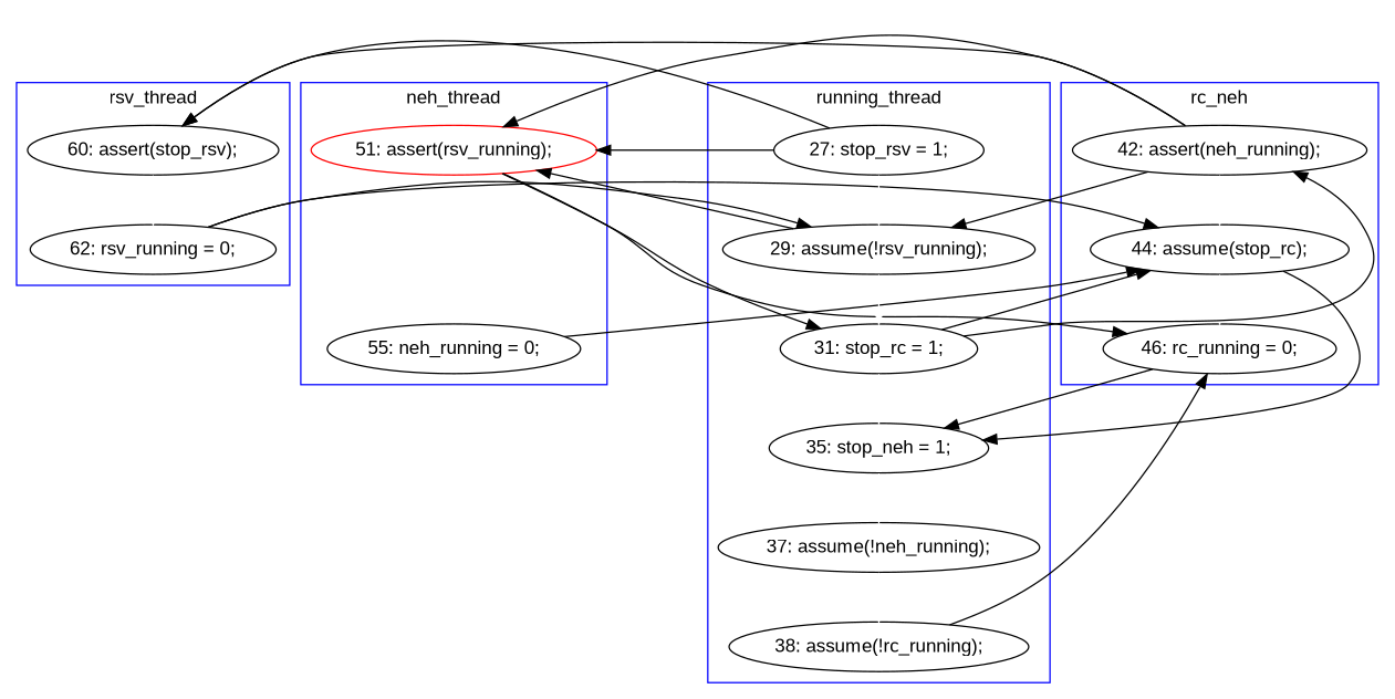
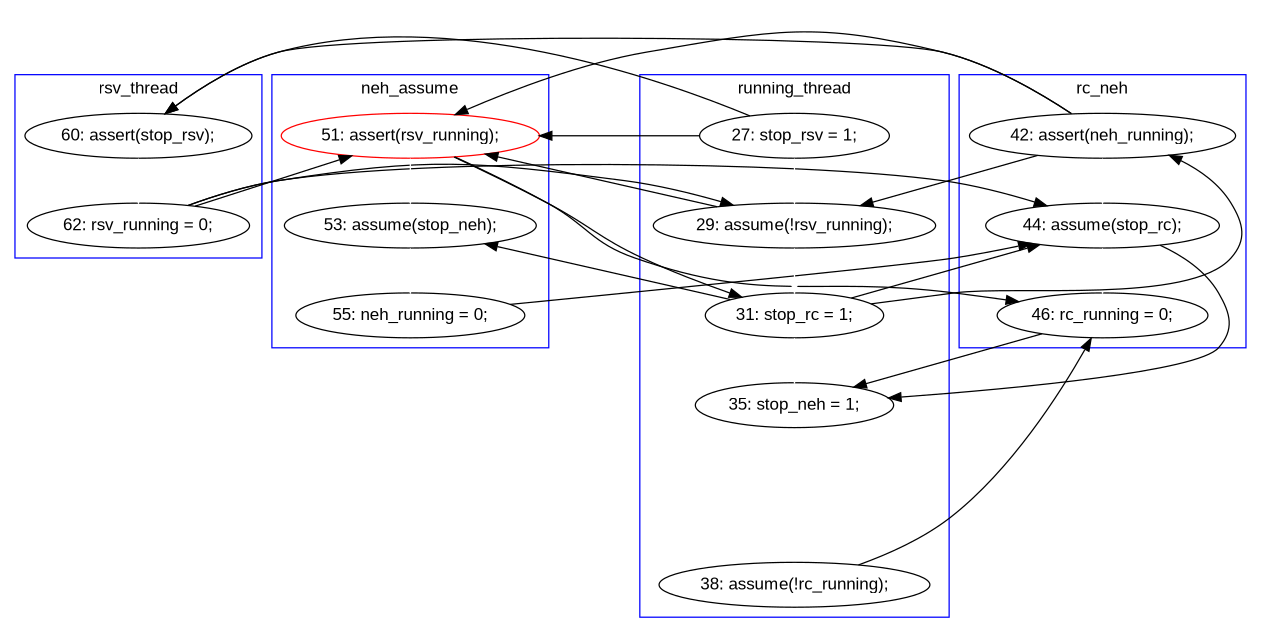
  digraph {
    fontname="Liberation Sans"
    node [fontname="Liberation Sans"]
    edge [color=black fontname="Liberation Sans" style=solid constraint=false]
    n1 [label="60: assert(stop_rsv);"]
    n2 [label="62: rsv_running = 0;"]
    n3 [color=red label="51: assert(rsv_running);"]
    n4 [label="55: neh_running = 0;"]
+   n5 [label="53: assume(stop_neh);"]
    n6 [label="44: assume(stop_rc);"]
    n7 [label="46: rc_running = 0;"]
    n8 [label="42: assert(neh_running);"]
-   n9 [label="37: assume(!neh_running);"]
    n10 [label="38: assume(!rc_running);"]
    n11 [label="29: assume(!rsv_running);"]
    n12 [label="31: stop_rc = 1;"]
    n13 [label="27: stop_rsv = 1;"]
    n14 [label="35: stop_neh = 1;"]
    subgraph cluster_1 {
      color=blue
      label=rsv_thread
      n1
      n2
    }
    subgraph cluster_2 {
      color=blue
-     label=neh_thread
+     label=neh_assume
      n3
      n4
+     n5
    }
    subgraph cluster_3 {
      color=blue
      label=rc_neh
      n6
      n7
      n8
    }
    subgraph cluster_4 {
      color=blue
      label=running_thread
-     n9
      n10
      n11
      n12
      n13
      n14
    }
    n1 -> n2 [color=white constraint=""]
+   n2 -> n3
    n2 -> n6
    n2 -> n11
+   n3 -> n5 [color=white constraint=""]
    n3 -> n7
    n3 -> n12
    n4 -> n6
+   n5 -> n4 [color=white constraint=""]
    n6 -> n7 [color=white constraint=""]
    n6 -> n14
    n7 -> n14
    n8 -> n1
    n8 -> n3
    n8 -> n6 [color=white constraint=""]
    n8 -> n11
-   n9 -> n10 [color=white constraint=""]
    n10 -> n7
    n11 -> n3
    n11 -> n12 [color=white constraint=""]
+   n12 -> n5
    n12 -> n6
    n12 -> n8
    n12 -> n14 [color=white constraint=""]
    n13 -> n1
    n13 -> n3
    n13 -> n11 [color=white constraint=""]
-   n14 -> n9 [color=white constraint=""]
  }
